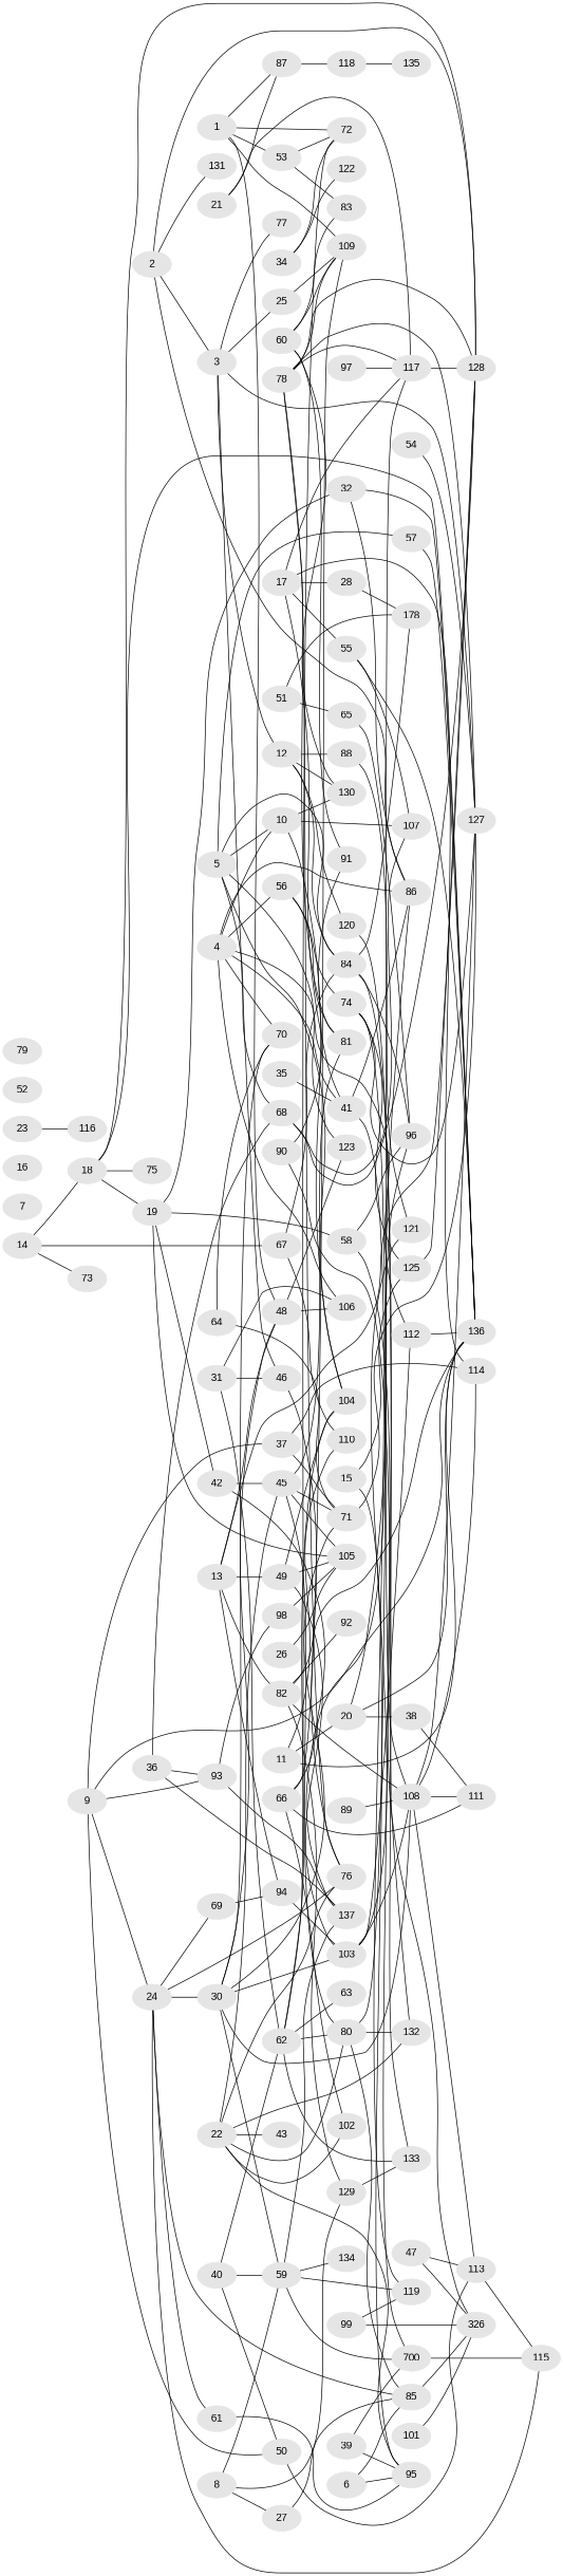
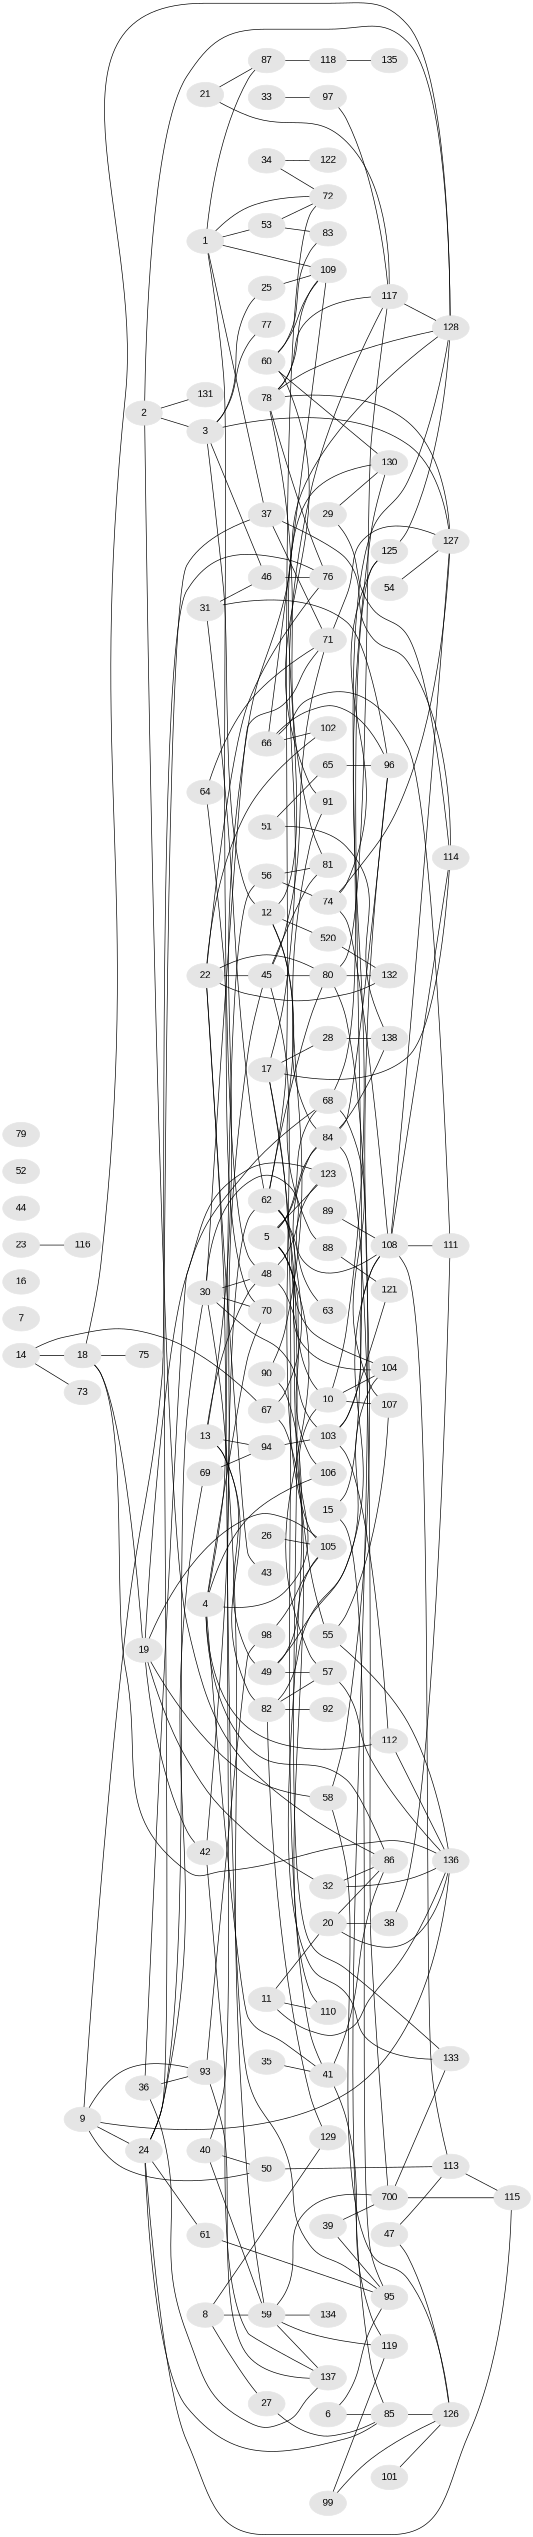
  graph {
    fontname="Liberation Sans"
    rankdir=LR
    node [color=gray90 fontname="Liberation Sans" style=filled]
    edge [fontname="Liberation Sans"]
    1
    37
    48
    53
    72
    87
    109
    114
    71
    106
    123
    83
    118
    2
    3
    86
    128
    131
    12
    25
    46
    77
    127
    84
    130
    88
-   120
+   120 [label=520]
    76
    4
    10
    41
    56
    70
    112
    104
    107
    119
    81
    74
    136
    5
    57
    68
-   138 [label=178]
+   138
    96
    n46 [label=700]
    6
    85
    95
-   126 [label=326]
+   126
    7
    8
    27
    59
    129
    137
    134
    9
    24
    50
    93
    30
    61
    69
    115
    113
    98
    11
    20
    110
    38
    121
    132
    13
    49
    82
    94
    105
    108
    92
    103
    14
    18
    67
    73
    19
    75
    15
    125
    16
    17
    28
    55
    117
    32
    42
    58
    45
    111
    21
    22
    43
    80
    102
    23
    116
    26
+   29
    31
    62
    63
    133
+   33
    97
    34
    122
    35
    36
    39
    40
+   44
    47
    51
    65
    52
    54
    60
    91
    64
    66
    78
    79
    135
    89
    90
    99
    101
+   1 -- 37
    1 -- 48
    1 -- 53
    1 -- 72
    1 -- 87
    1 -- 109
    37 -- 114
    37 -- 71
    48 -- 106
    48 -- 123
    53 -- 72
    53 -- 83
    87 -- 118
    71 -- 127
    118 -- 135
    2 -- 3
    2 -- 86
    2 -- 128
    2 -- 131
    3 -- 12
    3 -- 25
    3 -- 46
    3 -- 77
    3 -- 127
    12 -- 84
    12 -- 130
    12 -- 88
    12 -- 120
    25 -- 109
    46 -- 76
    84 -- 138
    84 -- 96
    84 -- n46
    88 -- 121
    120 -- 132
    4 -- 106
    4 -- 86
    4 -- 10
    4 -- 41
    4 -- 56
    4 -- 70
    4 -- 112
    10 -- 130
    10 -- 104
    10 -- 107
    41 -- 86
    41 -- 119
    56 -- 81
    56 -- 74
    112 -- 136
    74 -- 127
    74 -- 108
    74 -- 125
    5 -- 123
    5 -- 84
    5 -- 10
    5 -- 104
    5 -- 57
    5 -- 68
    57 -- 136
    68 -- 128
    68 -- 107
    n46 -- 115
-   129 -- 133
+   n46 -- 133
    6 -- 85
    6 -- 95
    85 -- 126
    8 -- 27
    8 -- 59
    8 -- 129
    27 -- 85
    59 -- 119
    59 -- n46
    59 -- 137
    59 -- 134
    9 -- 37
    9 -- 136
    9 -- 24
    9 -- 50
    9 -- 93
    24 -- 76
    24 -- 85
    24 -- 30
    24 -- 61
    24 -- 69
    24 -- 115
    50 -- 113
    93 -- 137
    93 -- 98
    30 -- 48
    30 -- 71
    30 -- 70
    30 -- 59
    30 -- 108
    30 -- 103
    61 -- 95
    69 -- 94
    113 -- 115
    98 -- 105
    11 -- 136
    11 -- 20
    11 -- 110
    20 -- 86
    20 -- 136
    20 -- 38
    38 -- 111
    13 -- 48
    13 -- 128
    13 -- 49
    13 -- 82
    13 -- 94
    49 -- 104
-   49 -- 103
+   49 -- 57
    49 -- 105
-   82 -- 136
+   82 -- 57
    82 -- 129
    82 -- 108
    82 -- 92
    94 -- 103
    108 -- 114
    108 -- 127
    108 -- 113
    108 -- 111
    103 -- 112
    103 -- 121
    103 -- 108
    14 -- 18
    14 -- 67
    14 -- 73
    18 -- 128
    18 -- 136
    18 -- 19
    18 -- 75
    67 -- 84
    67 -- 110
+   19 -- 123
    19 -- 105
    19 -- 32
    19 -- 42
    19 -- 58
    15 -- 95
    15 -- 125
    125 -- 128
    17 -- 114
    17 -- 41
    17 -- 28
    17 -- 55
    17 -- 117
    28 -- 138
    55 -- 107
    55 -- 136
    117 -- 128
    32 -- 86
    32 -- 136
    42 -- 137
    42 -- 45
    58 -- 96
    58 -- 126
    45 -- 71
    45 -- 81
    45 -- 105
    45 -- 80
    21 -- 87
    21 -- 117
    22 -- 76
    22 -- 95
    22 -- 132
    22 -- 45
    22 -- 43
    22 -- 80
    22 -- 102
    80 -- 85
    80 -- 132
    80 -- 117
    23 -- 116
    26 -- 105
+   29 -- 114
+   29 -- 130
    31 -- 46
-   31 -- 106
+   31 -- 96
    31 -- 62
    62 -- 72
    62 -- 104
    62 -- 80
    62 -- 63
    62 -- 133
+   33 -- 97
    97 -- 117
    34 -- 72
    34 -- 122
    35 -- 41
    36 -- 68
    36 -- 137
    36 -- 93
    39 -- n46
    39 -- 95
    40 -- 59
    40 -- 50
    40 -- 62
    47 -- 126
    47 -- 113
    51 -- 138
    51 -- 65
    65 -- 96
    54 -- 127
    60 -- 109
    60 -- 83
    60 -- 130
    60 -- 91
    64 -- 71
    64 -- 70
    66 -- 109
    66 -- 96
    66 -- 111
    66 -- 102
    78 -- 109
    78 -- 128
    78 -- 127
    78 -- 76
    78 -- 81
    78 -- 117
    89 -- 108
    90 -- 133
    90 -- 91
    99 -- 119
    99 -- 126
    101 -- 126
  }
